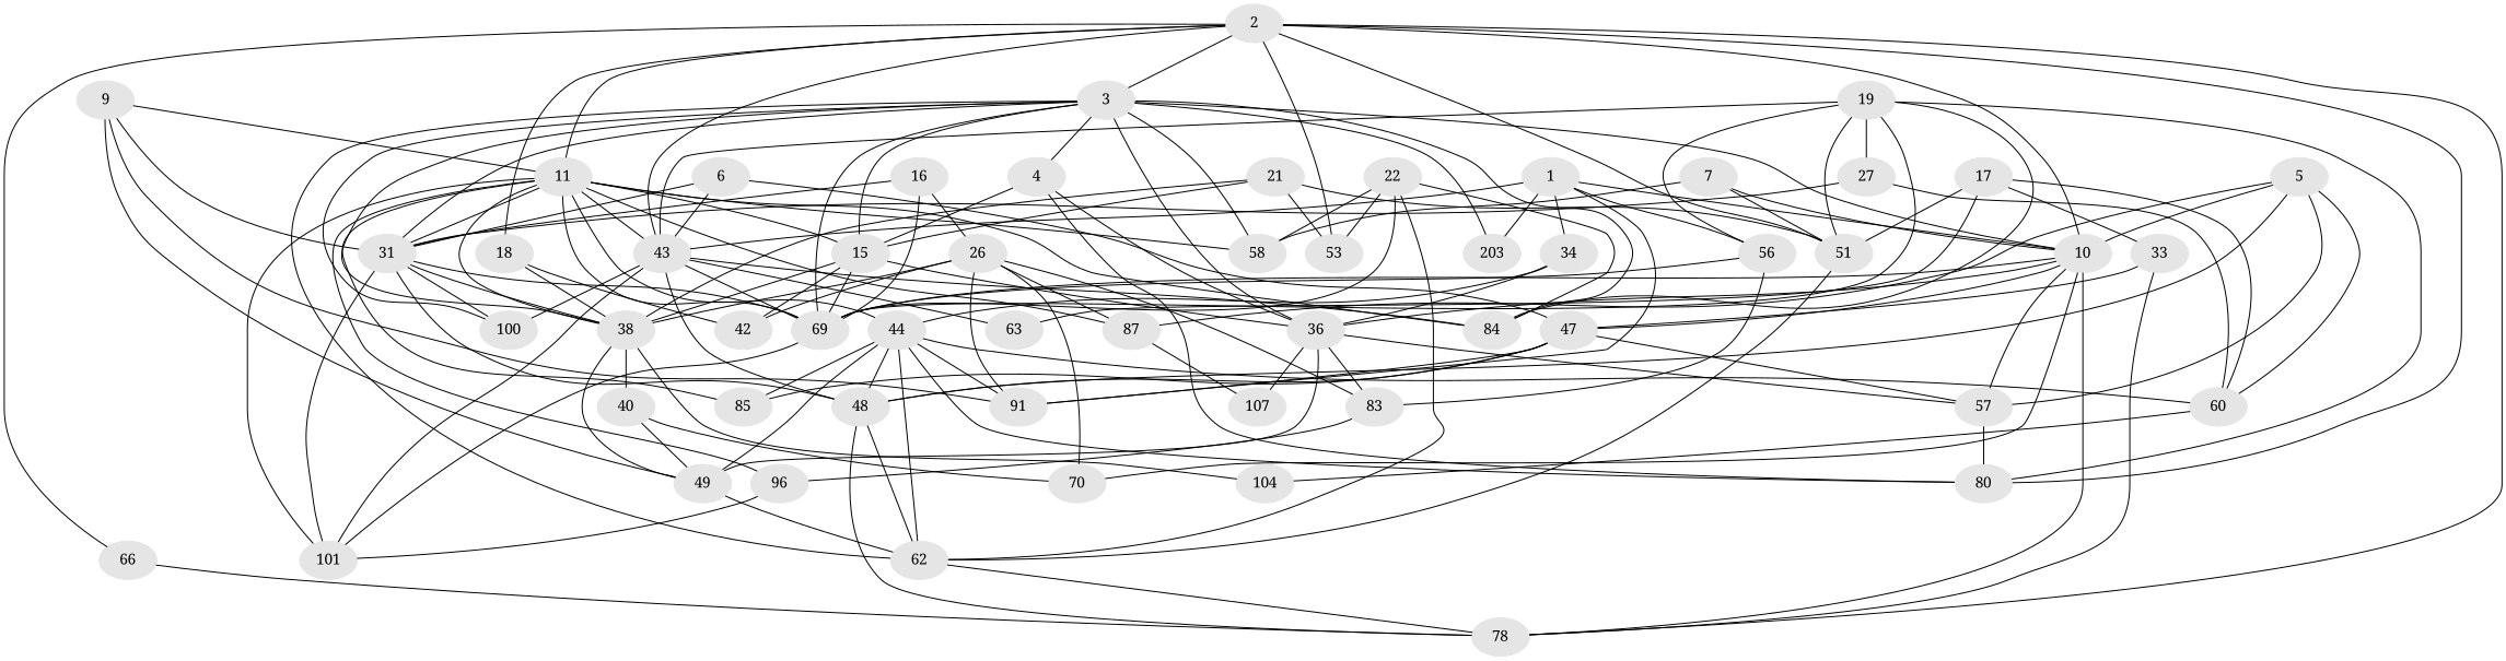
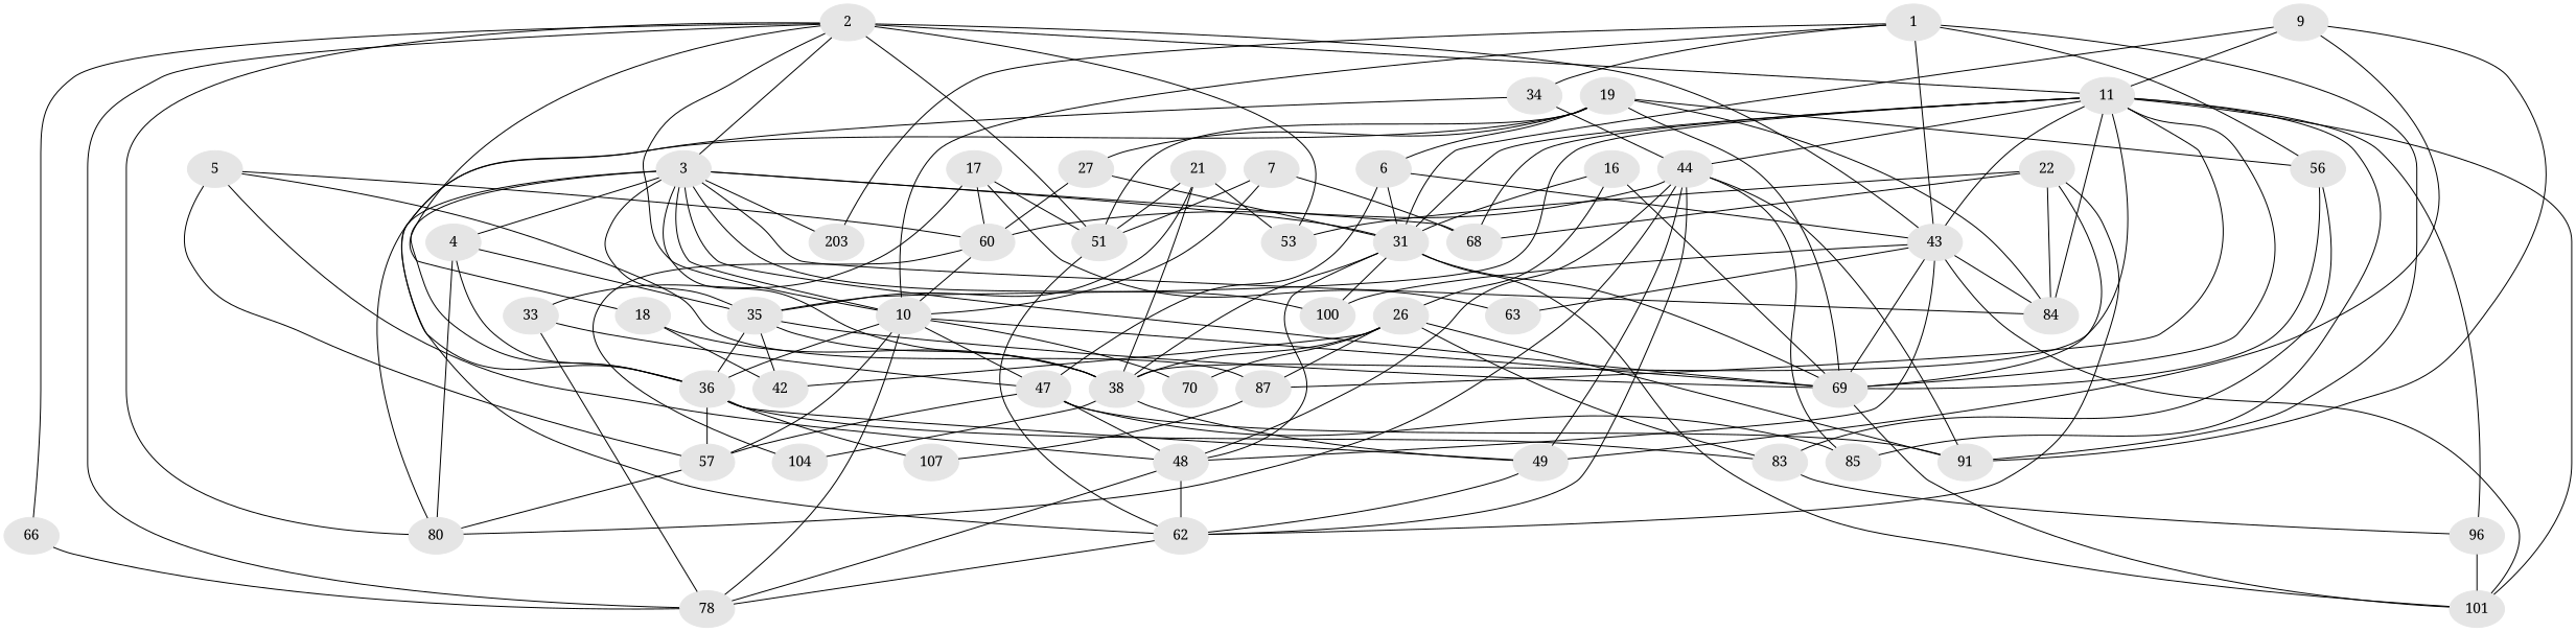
  graph {
    fontname="Noto Serif"
    node [color=gray90 fontname="Noto Serif" style=filled]
    edge [fontname="Noto Serif"]
    1 [super="+15+76"]
    10 [super="+20+29"]
    34
    43 [super="+68+81+46"]
    56 [super="+89"]
    91
    n7 [label=203]
    78
    36 [super="+72"]
    69 [super="+92+82"]
    57 [super="+99"]
    47 [super="+75+110"]
    70
    44 [super="+45+88"]
    84
    100
    48 [super="+79"]
    101
    63
    83
    2 [super="+25+30+28"]
    3 [super="+14+39+13+8+54"]
    11 [super="+52+71+12"]
    18
    51 [super="+90"]
    53
    66
    80
    4 [super="+105"]
    31 [super="+32"]
-   35 [super="+41" label=15]
+   35 [super="+41"]
    38 [super="+86+102"]
-   58
+   58 [label=68]
    62 [super="+67"]
    87
    85
    96
    42
    49 [super="+93+106"]
    107
-   40
    104
    5 [super="+61"]
    60 [super="+108"]
    6
    7
    9 [super="+24"]
    26 [super="+98"]
    16
    17 [super="+37"]
    33
    19 [super="+50+23"]
    27
    21
    22
    1 -- 10
    1 -- 34
    1 -- 43
    1 -- 56 [weight=2]
    1 -- 91
    1 -- n7
    10 -- 78
    10 -- 36
    10 -- 69
    10 -- 57
    10 -- 47
    10 -- 70
    34 -- 36
    34 -- 44
    43 -- 69
    43 -- 84
    43 -- 100
    43 -- 48
    43 -- 101
    43 -- 63
    56 -- 69
    56 -- 83
    36 -- 57
    36 -- 83
    36 -- 49 [weight=2]
    36 -- 107
    69 -- 101
    57 -- 80
    47 -- 91
    47 -- 57
    47 -- 48
    47 -- 85
    44 -- 91
    44 -- 48
    44 -- 80
    44 -- 62
    44 -- 85
    44 -- 49 [weight=3]
    44 -- 60
    48 -- 78
    48 -- 62
    83 -- 96
    2 -- 10
    2 -- 43
    2 -- 78
    2 -- 3
    2 -- 11 [weight=2]
    2 -- 18
    2 -- 51
    2 -- 53 [weight=2]
    2 -- 66
    2 -- 80
    3 -- 10 [weight=2]
    3 -- n7
    3 -- 36
    3 -- 69
    3 -- 84
    3 -- 100
    3 -- 4
    3 -- 31
    3 -- 35
    3 -- 38
    3 -- 58
    3 -- 62
    11 -- 43 [weight=2]
    11 -- 69
    11 -- 44
    11 -- 84 [weight=2]
    11 -- 101
    11 -- 31 [weight=2]
    11 -- 35
    11 -- 38
    11 -- 58
    11 -- 87
    11 -- 85 [weight=2]
    11 -- 96 [weight=2]
    18 -- 38
    18 -- 42
    51 -- 62
    66 -- 78
    4 -- 36
    4 -- 80
    4 -- 35 [weight=2]
    31 -- 69
    31 -- 100
    31 -- 48
    31 -- 101
    31 -- 38
    35 -- 36
    35 -- 69
    35 -- 38
    35 -- 42
    38 -- 49
-   38 -- 40
    38 -- 104
    62 -- 78
    87 -- 107
    96 -- 101
    49 -- 62
-   40 -- 70
-   40 -- 49
-   5 -- 10
+   60 -- 10
    5 -- 57
    5 -- 48
    5 -- 87
    5 -- 60
    60 -- 104
    6 -- 43
    6 -- 47
    6 -- 31
    7 -- 10
    7 -- 51
    7 -- 58
    9 -- 91
    9 -- 11
    9 -- 31
    9 -- 49
    26 -- 91
    26 -- 70
    26 -- 83
    26 -- 38
    26 -- 87
    26 -- 42
    16 -- 69
    16 -- 31
    16 -- 26
    17 -- 63
    17 -- 51
    17 -- 60
    17 -- 33
    33 -- 78
    33 -- 47
-   19 -- 43
+   19 -- 6
    19 -- 56
    19 -- 69
    19 -- 84
    19 -- 51
    19 -- 80
    19 -- 27
    27 -- 31
    27 -- 60
    21 -- 51
    21 -- 53
    21 -- 35
    21 -- 38
    22 -- 69
    22 -- 84
    22 -- 53
    22 -- 58
    22 -- 62
  }
